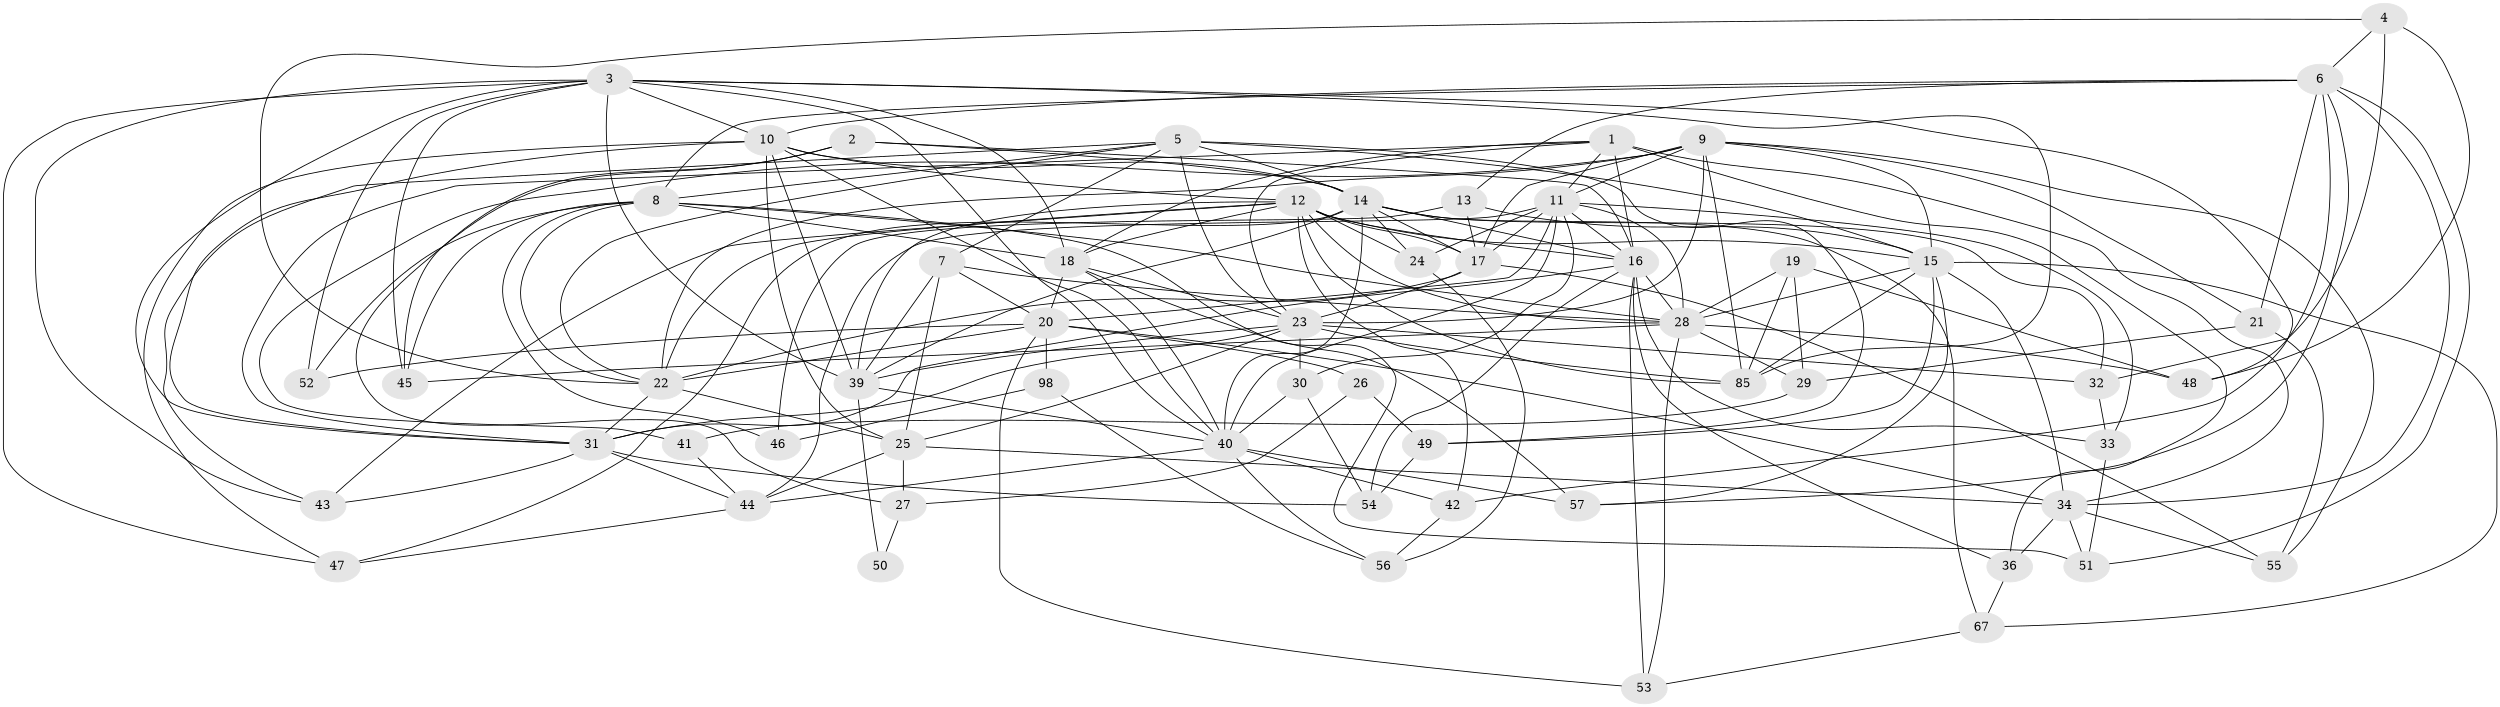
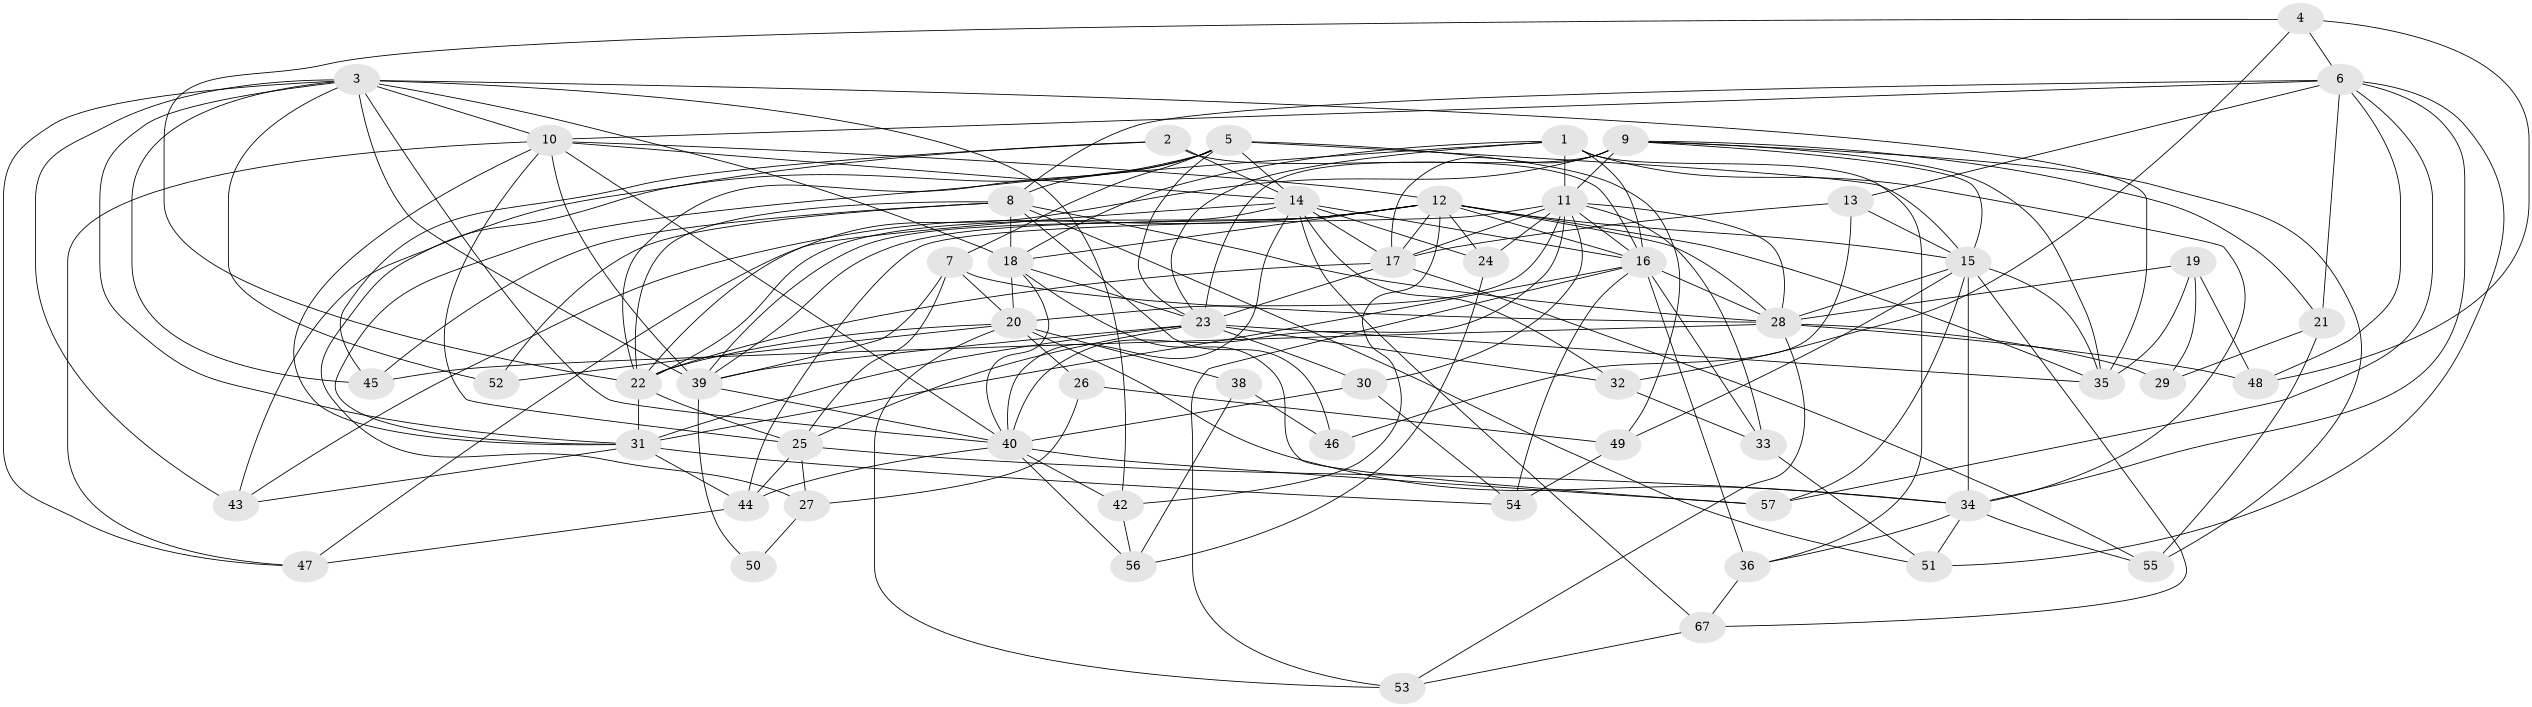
  graph {
    node [color=gray90 style=filled]
    edge [weight=1.0]
    1
    11
    16
    18
    23
    31
    34
    36
    40
    20
    28
    17
    24
    30
    33
    44
    53
    54
    57
-   35 [label=85]
+   35
    39
    32
    25
    43
    51
    55
    n27 [label=67]
    2
    14
    27
    45
    47
    50
    3
    10
    42
    52
    12
    56
    4
    6
    22
    48
    8
    13
    21
    5
    7
    15
    49
    46
    29
    26
-   38 [label=98]
+   38
    9
-   41
    19
    1 -- 11
    1 -- 16
    1 -- 18
    1 -- 23
    1 -- 31
    1 -- 34
    1 -- 36 [weight=2.0]
    11 -- 16
    11 -- 40 [weight=2.0]
    11 -- 20
    11 -- 28
    11 -- 17
    11 -- 24
    11 -- 30
    11 -- 33
    11 -- 44
    16 -- 31
    16 -- 36 [weight=2.0]
    16 -- 28
    16 -- 33
    16 -- 53
    16 -- 54
    18 -- 23
    18 -- 40
    18 -- 20
    18 -- 57
    23 -- 31
    23 -- 30
    23 -- 35
    23 -- 39
    23 -- 32
    23 -- 25
    31 -- 44
    31 -- 54
    31 -- 43
    34 -- 36
    34 -- 51
    34 -- 55
    36 -- n27
    40 -- 44
    40 -- 57
    40 -- 42
    40 -- 56
    20 -- 34 [weight=2.0]
    20 -- 53
    20 -- 52
    20 -- 22
    20 -- 26 [weight=2.0]
    20 -- 38 [weight=2.0]
    28 -- 53
    28 -- 45
    28 -- 48
    28 -- 29
    17 -- 23
    17 -- 55
    17 -- 22
    24 -- 56
    30 -- 40
    30 -- 54
    33 -- 51
    44 -- 47
    39 -- 40
    39 -- 50
    32 -- 33
    25 -- 34
    25 -- 44
    25 -- 27
    n27 -- 53
    2 -- 16
    2 -- 14
    2 -- 27
    2 -- 45
    14 -- 16
    14 -- 40
    14 -- 17
    14 -- 24
    14 -- 39 [weight=2.0]
    14 -- 32
    14 -- n27
    14 -- 47
    27 -- 50
    3 -- 18
    3 -- 31
    3 -- 40
    3 -- 35 [weight=2.0]
    3 -- 39
    3 -- 43
    3 -- 45
    3 -- 47
    3 -- 10
    3 -- 42
    3 -- 52
    10 -- 31
    10 -- 40
    10 -- 39 [weight=2.0]
    10 -- 25 [weight=2.0]
    10 -- 14
    10 -- 47
    10 -- 12
    42 -- 56
    12 -- 16
    12 -- 18
    12 -- 28
    12 -- 17
    12 -- 24
    12 -- 35
    12 -- 39
    12 -- 43
    12 -- 42
    12 -- 22
    12 -- 15
    4 -- 32
    4 -- 6
    4 -- 22
    4 -- 48
    6 -- 34
    6 -- 57
    6 -- 51
    6 -- 10
    6 -- 48
    6 -- 8 [weight=2.0]
    6 -- 13
    6 -- 21
    22 -- 31
    22 -- 25 [weight=2.0]
    8 -- 18
    8 -- 28
    8 -- 51
    8 -- 45
    8 -- 52
    8 -- 22
    8 -- 46
    13 -- 17
    13 -- 15
    13 -- 46
    21 -- 55
    21 -- 29
    5 -- 23 [weight=2.0]
    5 -- 43
    5 -- 14
    5 -- 22
    5 -- 8
    5 -- 7
    5 -- 15 [weight=2.0]
    5 -- 49
    7 -- 20
    7 -- 28
    7 -- 39
    7 -- 25 [weight=2.0]
    15 -- 34 [weight=2.0]
    15 -- 28
    15 -- 57
    15 -- 35
    15 -- n27
    15 -- 49
    49 -- 54
-   29 -- 41
    26 -- 27
    26 -- 49
    38 -- 56
    38 -- 46
    9 -- 11
    9 -- 23
    9 -- 17 [weight=2.0]
    9 -- 35
    9 -- 55
    9 -- 22
    9 -- 21
    9 -- 15
-   9 -- 41
-   41 -- 44
    19 -- 28
    19 -- 35
    19 -- 48
    19 -- 29
  }
